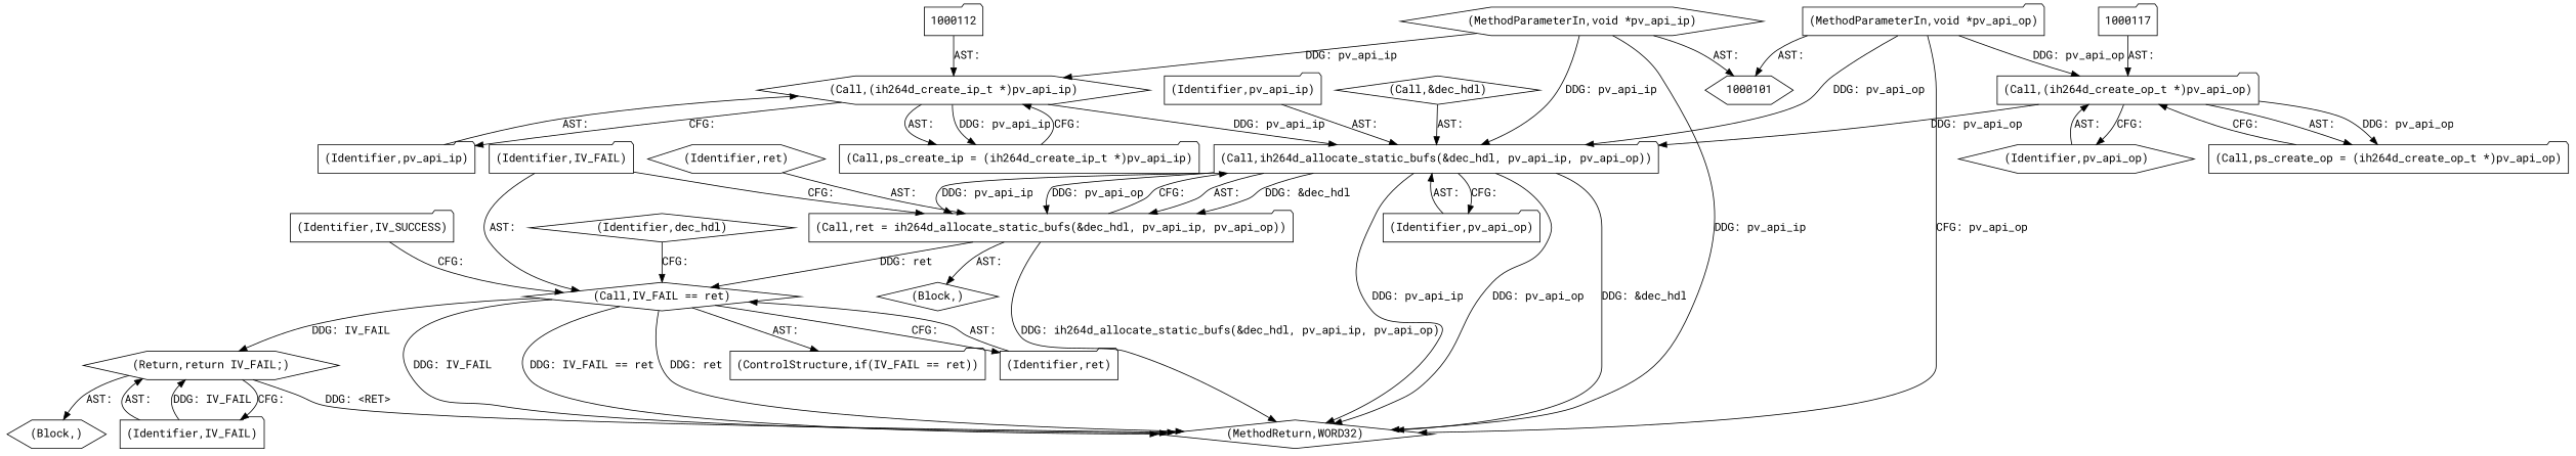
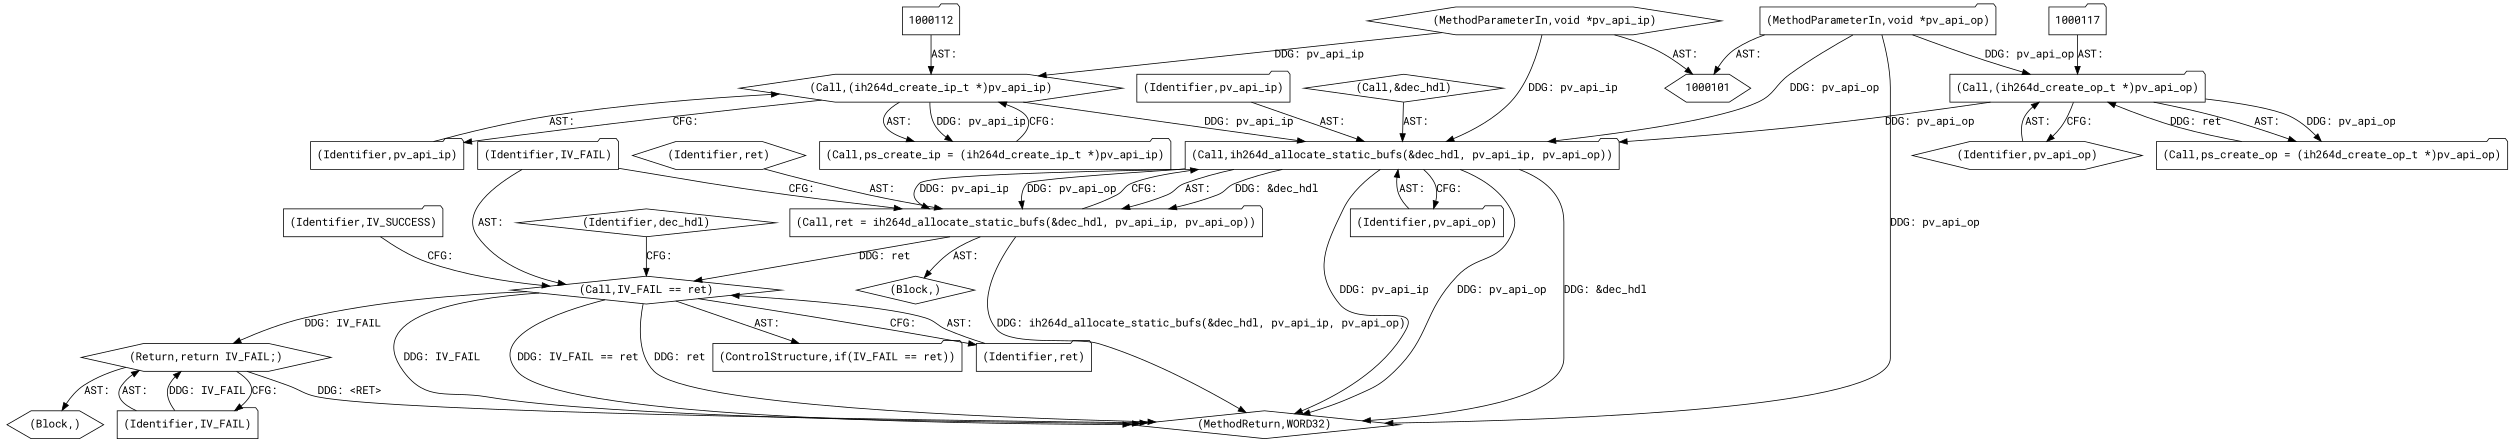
  digraph {
    fontname="Roboto Mono"
    node [fontname="Roboto Mono" shape=folder]
    edge [fontname="Roboto Mono"]
    n1 [label="(Call,ih264d_allocate_static_bufs(&dec_hdl, pv_api_ip, pv_api_op))"]
    n2 [label="(Call,ret = ih264d_allocate_static_bufs(&dec_hdl, pv_api_ip, pv_api_op))"]
    n3 [label="(Identifier,pv_api_op)"]
    n4 [label="(MethodReturn,WORD32)" shape=diamond]
    n5 [label="(Call,IV_FAIL == ret)" shape=diamond]
    n6 [label="(Block,)" shape=diamond]
    n7 [label="(Call,(ih264d_create_ip_t *)pv_api_ip)" shape=hexagon]
    n8 [label="(Call,ps_create_ip = (ih264d_create_ip_t *)pv_api_ip)"]
    n9 [label="(Identifier,pv_api_ip)"]
    n10 [label="(MethodParameterIn,void *pv_api_ip)" shape=hexagon]
    1000101 [shape=hexagon]
    n12 [label="(Call,(ih264d_create_op_t *)pv_api_op)"]
    n13 [label="(Call,ps_create_op = (ih264d_create_op_t *)pv_api_op)"]
    n14 [label="(Identifier,pv_api_op)" shape=hexagon]
    n15 [label="(MethodParameterIn,void *pv_api_op)"]
    n16 [label="(Return,return IV_FAIL;)" shape=hexagon]
    n17 [label="(ControlStructure,if(IV_FAIL == ret))"]
    n18 [label="(Identifier,ret)"]
    n19 [label="(Identifier,IV_FAIL)"]
    n20 [label="(Block,)" shape=hexagon]
    n21 [label="(Identifier,ret)" shape=hexagon]
    n22 [label="(Identifier,dec_hdl)" shape=diamond]
    n23 [label="(Identifier,IV_FAIL)"]
    n24 [label="(Identifier,IV_SUCCESS)"]
    n25 [label="(Identifier,pv_api_ip)"]
    n26 [label="(Call,&dec_hdl)" shape=diamond]
    1000112
    1000117
    n1 -> n2 [label="AST: "]
    n1 -> n2 [label="DDG: &dec_hdl"]
    n1 -> n2 [label="DDG: pv_api_ip"]
    n1 -> n2 [label="DDG: pv_api_op"]
    n1 -> n3 [label="CFG: "]
    n1 -> n4 [label="DDG: &dec_hdl"]
    n1 -> n4 [label="DDG: pv_api_ip"]
    n1 -> n4 [label="DDG: pv_api_op"]
    n2 -> n1 [label="CFG: "]
    n2 -> n4 [label="DDG: ih264d_allocate_static_bufs(&dec_hdl, pv_api_ip, pv_api_op)"]
    n2 -> n5 [label="DDG: ret"]
    n2 -> n6 [label="AST: "]
    n3 -> n1 [label="AST: "]
    n5 -> n4 [label="DDG: ret"]
    n5 -> n4 [label="DDG: IV_FAIL"]
    n5 -> n4 [label="DDG: IV_FAIL == ret"]
    n5 -> n16 [label="DDG: IV_FAIL"]
    n5 -> n17 [label="AST: "]
    n5 -> n18 [label="CFG: "]
    n7 -> n1 [label="DDG: pv_api_ip"]
    n7 -> n8 [label="AST: "]
    n7 -> n8 [label="DDG: pv_api_ip"]
    n7 -> n9 [label="CFG: "]
    n8 -> n7 [label="CFG: "]
    n9 -> n7 [label="AST: "]
    n10 -> n1 [label="DDG: pv_api_ip"]
-   n10 -> n4 [label="DDG: pv_api_ip"]
    n10 -> n7 [label="DDG: pv_api_ip"]
    n10 -> 1000101 [label="AST: "]
    n12 -> n1 [label="DDG: pv_api_op"]
    n12 -> n13 [label="AST: "]
    n12 -> n13 [label="DDG: pv_api_op"]
    n12 -> n14 [label="CFG: "]
-   n13 -> n12 [label="CFG: "]
+   n13 -> n12 [label="DDG: ret"]
    n14 -> n12 [label="AST: "]
    n15 -> n1 [label="DDG: pv_api_op"]
-   n15 -> n4 [label="CFG: pv_api_op"]
+   n15 -> n4 [label="DDG: pv_api_op"]
    n15 -> 1000101 [label="AST: "]
    n15 -> n12 [label="DDG: pv_api_op"]
    n16 -> n4 [label="DDG: <RET>"]
    n16 -> n19 [label="CFG: "]
    n16 -> n20 [label="AST: "]
    n18 -> n5 [label="AST: "]
    n19 -> n16 [label="AST: "]
    n19 -> n16 [label="DDG: IV_FAIL"]
    n21 -> n2 [label="AST: "]
    n22 -> n5 [label="CFG: "]
    n23 -> n2 [label="CFG: "]
    n23 -> n5 [label="AST: "]
    n24 -> n5 [label="CFG: "]
    n25 -> n1 [label="AST: "]
    n26 -> n1 [label="AST: "]
    1000112 -> n7 [label="AST: "]
    1000117 -> n12 [label="AST: "]
  }
